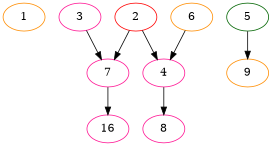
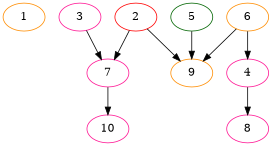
  digraph {
    node [alpha=0.17 color=deeppink]
    1 [color=darkorange expect_size=44195840]
    2 [alpha=0.13 color=red expect_size=21903360]
    7 [alpha=0.07 expect_size=12176384]
    9 [alpha=0.16 color=darkorange expect_size=7830528]
-   10 [alpha=0.03 expect_size=29206528 label=16]
+   10 [alpha=0.03 expect_size=29206528]
    3 [alpha=0.15 expect_size=38615040]
    4 [alpha=0.06 expect_size=12728320]
    8 [expect_size=34878464]
    5 [alpha=0.13 color=darkgreen expect_size=5477376]
    6 [alpha=0.15 color=darkorange expect_size=45052928]
    2 -> 7
-   2 -> 4
+   2 -> 9
    7 -> 10
    3 -> 7
    4 -> 8
    5 -> 9
+   6 -> 9
    6 -> 4
  }
